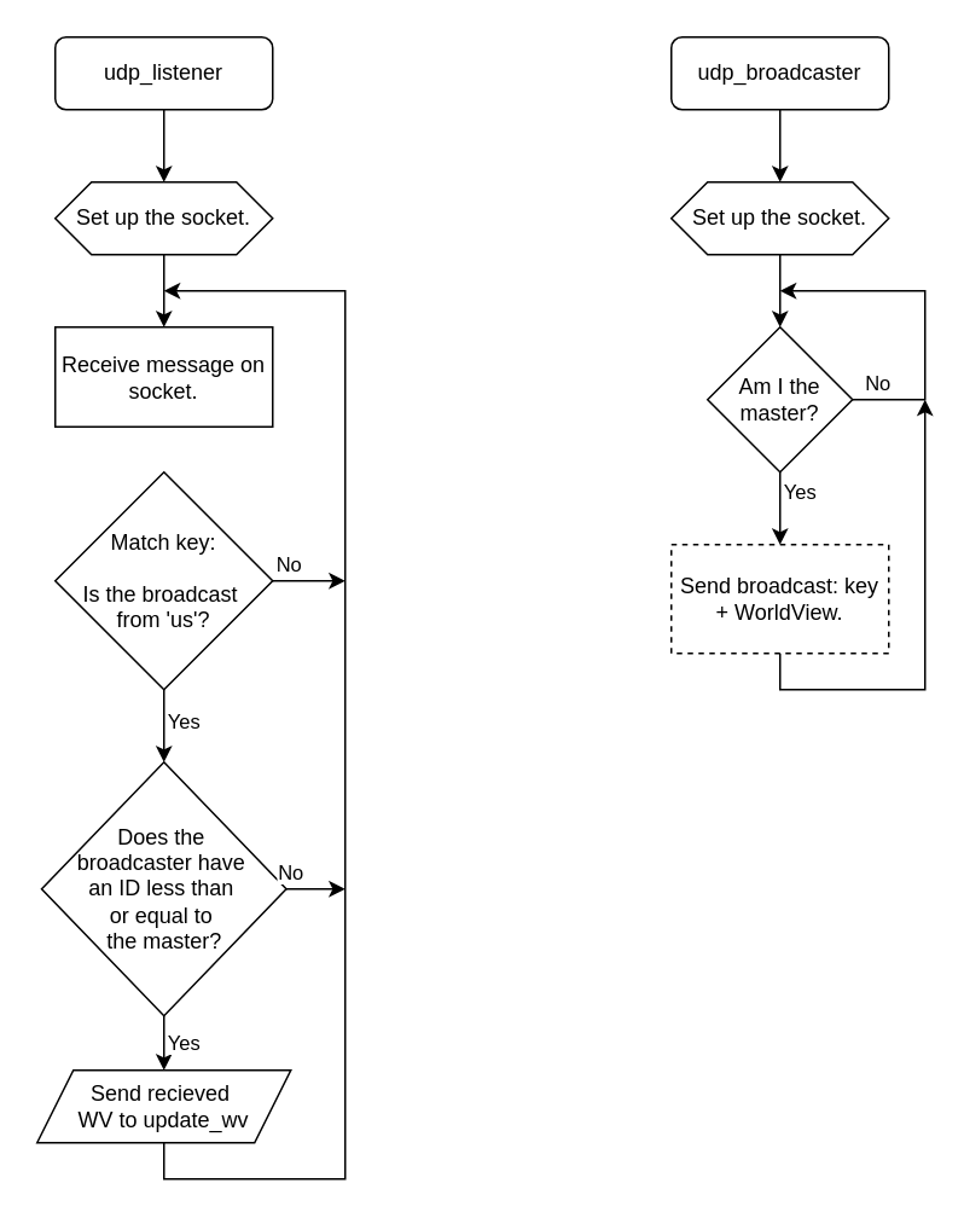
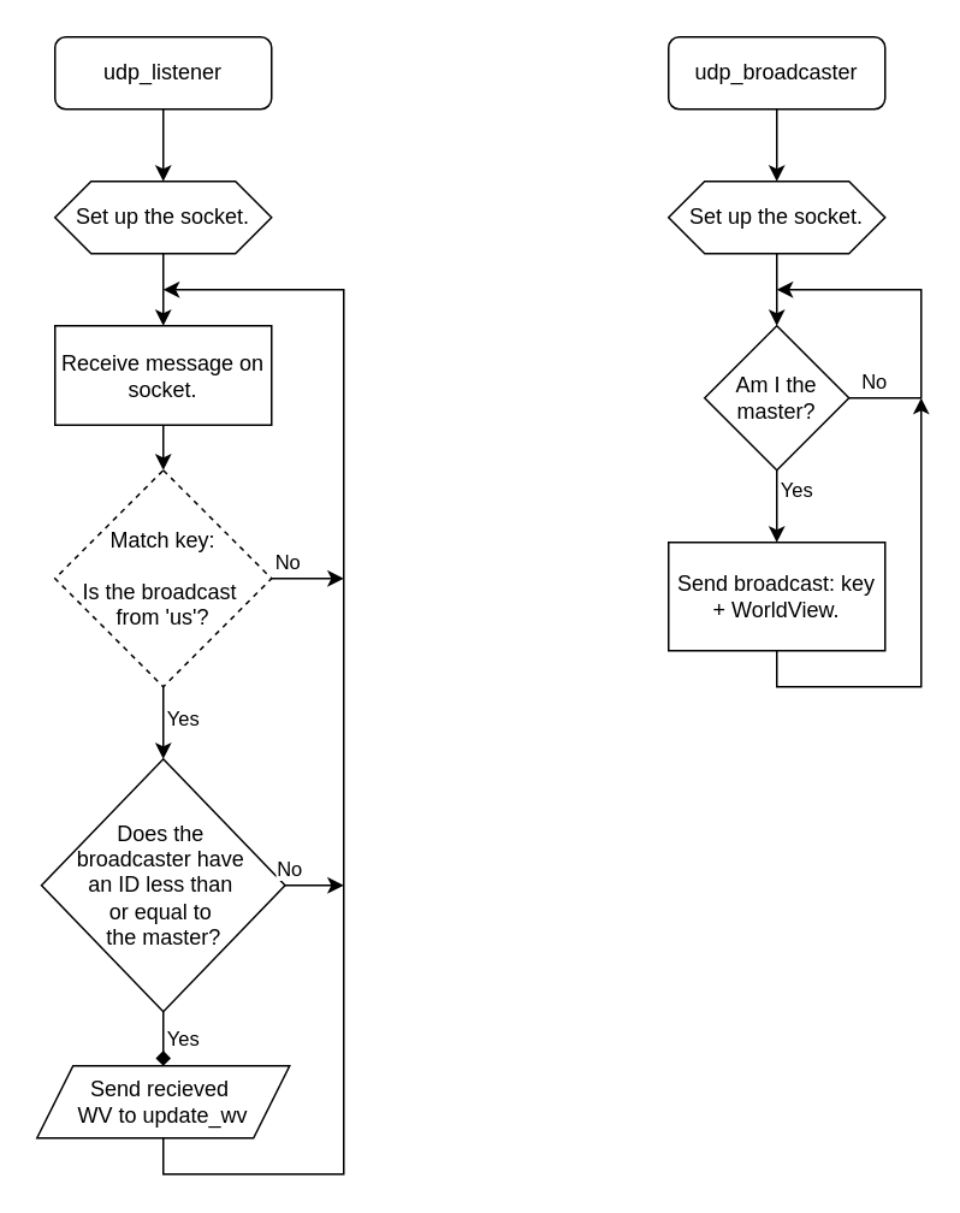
  <mxCell id="0" />
  <mxCell id="1" parent="0" />
  <mxCell id="2" value="udp_listener" style="rounded=1;whiteSpace=wrap;html=1;" parent="1" vertex="1"><mxGeometry x="30" y="20" width="120" height="40" as="geometry" /></mxCell>
  <mxCell id="3" value="Set up the socket." style="shape=hexagon;perimeter=hexagonPerimeter2;whiteSpace=wrap;html=1;fixedSize=1;" parent="1" vertex="1"><mxGeometry x="30" y="100" width="120" height="40" as="geometry" /></mxCell>
  <mxCell id="4" value="Receive message on socket." style="rounded=0;whiteSpace=wrap;html=1;" parent="1" vertex="1"><mxGeometry x="30" y="180" width="120" height="55" as="geometry" /></mxCell>
- <mxCell id="5" value="Match key:&lt;br data-end=&quot;13&quot; data-start=&quot;10&quot;&gt;&lt;br/&gt;Is the broadcast&amp;nbsp;&lt;div&gt;from 'us'?&lt;/div&gt;" style="rhombus;whiteSpace=wrap;html=1;" parent="1" vertex="1"><mxGeometry x="30" y="260" width="120" height="120" as="geometry" /></mxCell>
+ <mxCell id="5" value="Match key:&lt;br data-end=&quot;13&quot; data-start=&quot;10&quot;&gt;&lt;br/&gt;Is the broadcast&amp;nbsp;&lt;div&gt;from 'us'?&lt;/div&gt;" style="rhombus;whiteSpace=wrap;html=1;dashed=1;" parent="1" vertex="1"><mxGeometry x="30" y="260" width="120" height="120" as="geometry" /></mxCell>
  <mxCell id="6" value="Does the&amp;nbsp;&lt;div&gt;broadcaster have&amp;nbsp;&lt;/div&gt;&lt;div&gt;an ID less than&amp;nbsp;&lt;/div&gt;&lt;div&gt;or equal to&amp;nbsp;&lt;/div&gt;&lt;div&gt;the master?&lt;/div&gt;" style="rhombus;whiteSpace=wrap;html=1;" parent="1" vertex="1"><mxGeometry x="22.5" y="420" width="135" height="140" as="geometry" /></mxCell>
  <mxCell id="7" value="Send recieved&amp;nbsp;&lt;div&gt;WV to&lt;span style=&quot;background-color: transparent; color: light-dark(rgb(0, 0, 0), rgb(255, 255, 255));&quot;&gt;&amp;nbsp;update_wv&lt;/span&gt;&lt;/div&gt;" style="shape=parallelogram;perimeter=parallelogramPerimeter;whiteSpace=wrap;html=1;fixedSize=1;" parent="1" vertex="1"><mxGeometry x="20" y="590" width="140" height="40" as="geometry" /></mxCell>
  <mxCell id="8" value="" style="endArrow=classic;html=1;rounded=0;exitX=0.5;exitY=1;exitDx=0;exitDy=0;" parent="1" source="2" target="3" edge="1"><mxGeometry width="50" height="50" relative="1" as="geometry"><mxPoint x="120" y="220" as="sourcePoint" /><mxPoint x="170" y="170" as="targetPoint" /></mxGeometry></mxCell>
  <mxCell id="9" value="" style="endArrow=classic;html=1;rounded=0;exitX=0.5;exitY=1;exitDx=0;exitDy=0;entryX=0.5;entryY=0;entryDx=0;entryDy=0;" parent="1" source="3" target="4" edge="1"><mxGeometry width="50" height="50" relative="1" as="geometry"><mxPoint x="120" y="220" as="sourcePoint" /><mxPoint x="170" y="170" as="targetPoint" /></mxGeometry></mxCell>
+ <mxCell id="10" value="" style="endArrow=classic;html=1;rounded=0;exitX=0.5;exitY=1;exitDx=0;exitDy=0;entryX=0.5;entryY=0;entryDx=0;entryDy=0;" parent="1" source="4" target="5" edge="1"><mxGeometry width="50" height="50" relative="1" as="geometry"><mxPoint x="120" y="360" as="sourcePoint" /><mxPoint x="170" y="310" as="targetPoint" /></mxGeometry></mxCell>
  <mxCell id="11" value="" style="endArrow=classic;html=1;rounded=0;exitX=0.5;exitY=1;exitDx=0;exitDy=0;entryX=0.5;entryY=0;entryDx=0;entryDy=0;" parent="1" source="5" edge="1"><mxGeometry width="50" height="50" relative="1" as="geometry"><mxPoint x="120" y="430" as="sourcePoint" /><mxPoint x="90" y="420" as="targetPoint" /></mxGeometry></mxCell>
  <mxCell id="12" value="Yes" style="edgeLabel;html=1;align=center;verticalAlign=middle;resizable=0;points=[];" parent="11" vertex="1" connectable="0"><mxGeometry x="-0.169" y="-1" relative="1" as="geometry"><mxPoint x="11" as="offset" /></mxGeometry></mxCell>
- <mxCell id="13" value="" style="endArrow=classic;html=1;rounded=0;exitX=0.5;exitY=1;exitDx=0;exitDy=0;entryX=0.5;entryY=0;entryDx=0;entryDy=0;" parent="1" source="6" target="7" edge="1"><mxGeometry width="50" height="50" relative="1" as="geometry"><mxPoint x="120" y="540" as="sourcePoint" /><mxPoint x="170" y="490" as="targetPoint" /></mxGeometry></mxCell>
+ <mxCell id="13" value="" style="endArrow=diamond;html=1;rounded=0;exitX=0.5;exitY=1;exitDx=0;exitDy=0;entryX=0.5;entryY=0;entryDx=0;entryDy=0;" parent="1" source="6" target="7" edge="1"><mxGeometry width="50" height="50" relative="1" as="geometry"><mxPoint x="120" y="540" as="sourcePoint" /><mxPoint x="170" y="490" as="targetPoint" /></mxGeometry></mxCell>
  <mxCell id="14" value="Yes" style="edgeLabel;html=1;align=center;verticalAlign=middle;resizable=0;points=[];" parent="13" vertex="1" connectable="0"><mxGeometry x="-0.1" y="1" relative="1" as="geometry"><mxPoint x="9" as="offset" /></mxGeometry></mxCell>
  <mxCell id="15" value="" style="endArrow=classic;html=1;rounded=0;exitX=0.5;exitY=1;exitDx=0;exitDy=0;" parent="1" source="7" edge="1"><mxGeometry width="50" height="50" relative="1" as="geometry"><mxPoint x="120" y="540" as="sourcePoint" /><mxPoint x="90" y="160" as="targetPoint" /><Array as="points"><mxPoint x="90" y="650" /><mxPoint x="190" y="650" /><mxPoint x="190" y="550" /><mxPoint x="190" y="530" /><mxPoint x="190" y="510" /><mxPoint x="190" y="160" /></Array></mxGeometry></mxCell>
  <mxCell id="16" value="udp_broadcaster" style="rounded=1;whiteSpace=wrap;html=1;" parent="1" vertex="1"><mxGeometry x="370" y="20" width="120" height="40" as="geometry" /></mxCell>
  <mxCell id="17" value="Set up the socket." style="shape=hexagon;perimeter=hexagonPerimeter2;whiteSpace=wrap;html=1;fixedSize=1;" parent="1" vertex="1"><mxGeometry x="370" y="100" width="120" height="40" as="geometry" /></mxCell>
  <mxCell id="18" value="" style="endArrow=classic;html=1;rounded=0;exitX=0.5;exitY=1;exitDx=0;exitDy=0;" parent="1" target="17" edge="1"><mxGeometry width="50" height="50" relative="1" as="geometry"><mxPoint x="430" y="60" as="sourcePoint" /><mxPoint x="510" y="170" as="targetPoint" /></mxGeometry></mxCell>
  <mxCell id="19" value="" style="endArrow=classic;html=1;rounded=0;exitX=0.5;exitY=1;exitDx=0;exitDy=0;entryX=0.5;entryY=0;entryDx=0;entryDy=0;" parent="1" source="17" edge="1"><mxGeometry width="50" height="50" relative="1" as="geometry"><mxPoint x="460" y="220" as="sourcePoint" /><mxPoint x="430" y="180" as="targetPoint" /></mxGeometry></mxCell>
  <mxCell id="20" value="Am I the master?" style="rhombus;whiteSpace=wrap;html=1;" parent="1" vertex="1"><mxGeometry x="390" y="180" width="80" height="80" as="geometry" /></mxCell>
  <mxCell id="21" value="" style="endArrow=classic;html=1;rounded=0;exitX=1;exitY=0.5;exitDx=0;exitDy=0;" parent="1" source="20" edge="1"><mxGeometry width="50" height="50" relative="1" as="geometry"><mxPoint x="120" y="260" as="sourcePoint" /><mxPoint x="430" y="160" as="targetPoint" /><Array as="points"><mxPoint x="510" y="220" /><mxPoint x="510" y="160" /></Array></mxGeometry></mxCell>
  <mxCell id="22" value="No" style="edgeLabel;html=1;align=center;verticalAlign=middle;resizable=0;points=[];" parent="21" vertex="1" connectable="0"><mxGeometry x="-0.861" y="3" relative="1" as="geometry"><mxPoint y="-7" as="offset" /></mxGeometry></mxCell>
- <mxCell id="23" value="Send broadcast: key + WorldView." style="rounded=0;whiteSpace=wrap;html=1;dashed=1;" parent="1" vertex="1"><mxGeometry x="370" y="300" width="120" height="60" as="geometry" /></mxCell>
+ <mxCell id="23" value="Send broadcast: key + WorldView." style="rounded=0;whiteSpace=wrap;html=1;" parent="1" vertex="1"><mxGeometry x="370" y="300" width="120" height="60" as="geometry" /></mxCell>
  <mxCell id="24" value="" style="endArrow=classic;html=1;rounded=0;exitX=0.5;exitY=1;exitDx=0;exitDy=0;entryX=0.5;entryY=0;entryDx=0;entryDy=0;" parent="1" source="20" target="23" edge="1"><mxGeometry width="50" height="50" relative="1" as="geometry"><mxPoint x="120" y="350" as="sourcePoint" /><mxPoint x="170" y="300" as="targetPoint" /></mxGeometry></mxCell>
  <mxCell id="25" value="Yes" style="edgeLabel;html=1;align=center;verticalAlign=middle;resizable=0;points=[];" parent="24" vertex="1" connectable="0"><mxGeometry x="-0.35" relative="1" as="geometry"><mxPoint x="10" y="-3" as="offset" /></mxGeometry></mxCell>
  <mxCell id="26" value="" style="endArrow=classic;html=1;rounded=0;exitX=0.5;exitY=1;exitDx=0;exitDy=0;" parent="1" source="23" edge="1"><mxGeometry width="50" height="50" relative="1" as="geometry"><mxPoint x="120" y="350" as="sourcePoint" /><mxPoint x="510" y="220" as="targetPoint" /><Array as="points"><mxPoint x="430" y="380" /><mxPoint x="510" y="380" /></Array></mxGeometry></mxCell>
  <mxCell id="27" value="" style="endArrow=classic;html=1;rounded=0;exitX=1;exitY=0.5;exitDx=0;exitDy=0;" parent="1" source="5" edge="1"><mxGeometry width="50" height="50" relative="1" as="geometry"><mxPoint x="650" y="320" as="sourcePoint" /><mxPoint x="190" y="320" as="targetPoint" /></mxGeometry></mxCell>
  <mxCell id="28" value="No" style="edgeLabel;html=1;align=center;verticalAlign=middle;resizable=0;points=[];" parent="27" vertex="1" connectable="0"><mxGeometry x="-0.4" y="-1" relative="1" as="geometry"><mxPoint x="-4" y="-11" as="offset" /></mxGeometry></mxCell>
  <mxCell id="29" value="" style="endArrow=classic;html=1;rounded=0;exitX=1;exitY=0.5;exitDx=0;exitDy=0;" parent="1" source="6" edge="1"><mxGeometry width="50" height="50" relative="1" as="geometry"><mxPoint x="650" y="320" as="sourcePoint" /><mxPoint x="190" y="490" as="targetPoint" /></mxGeometry></mxCell>
  <mxCell id="30" value="No" style="edgeLabel;html=1;align=center;verticalAlign=middle;resizable=0;points=[];" parent="29" vertex="1" connectable="0"><mxGeometry x="0.015" relative="1" as="geometry"><mxPoint x="-14" y="-10" as="offset" /></mxGeometry></mxCell>
